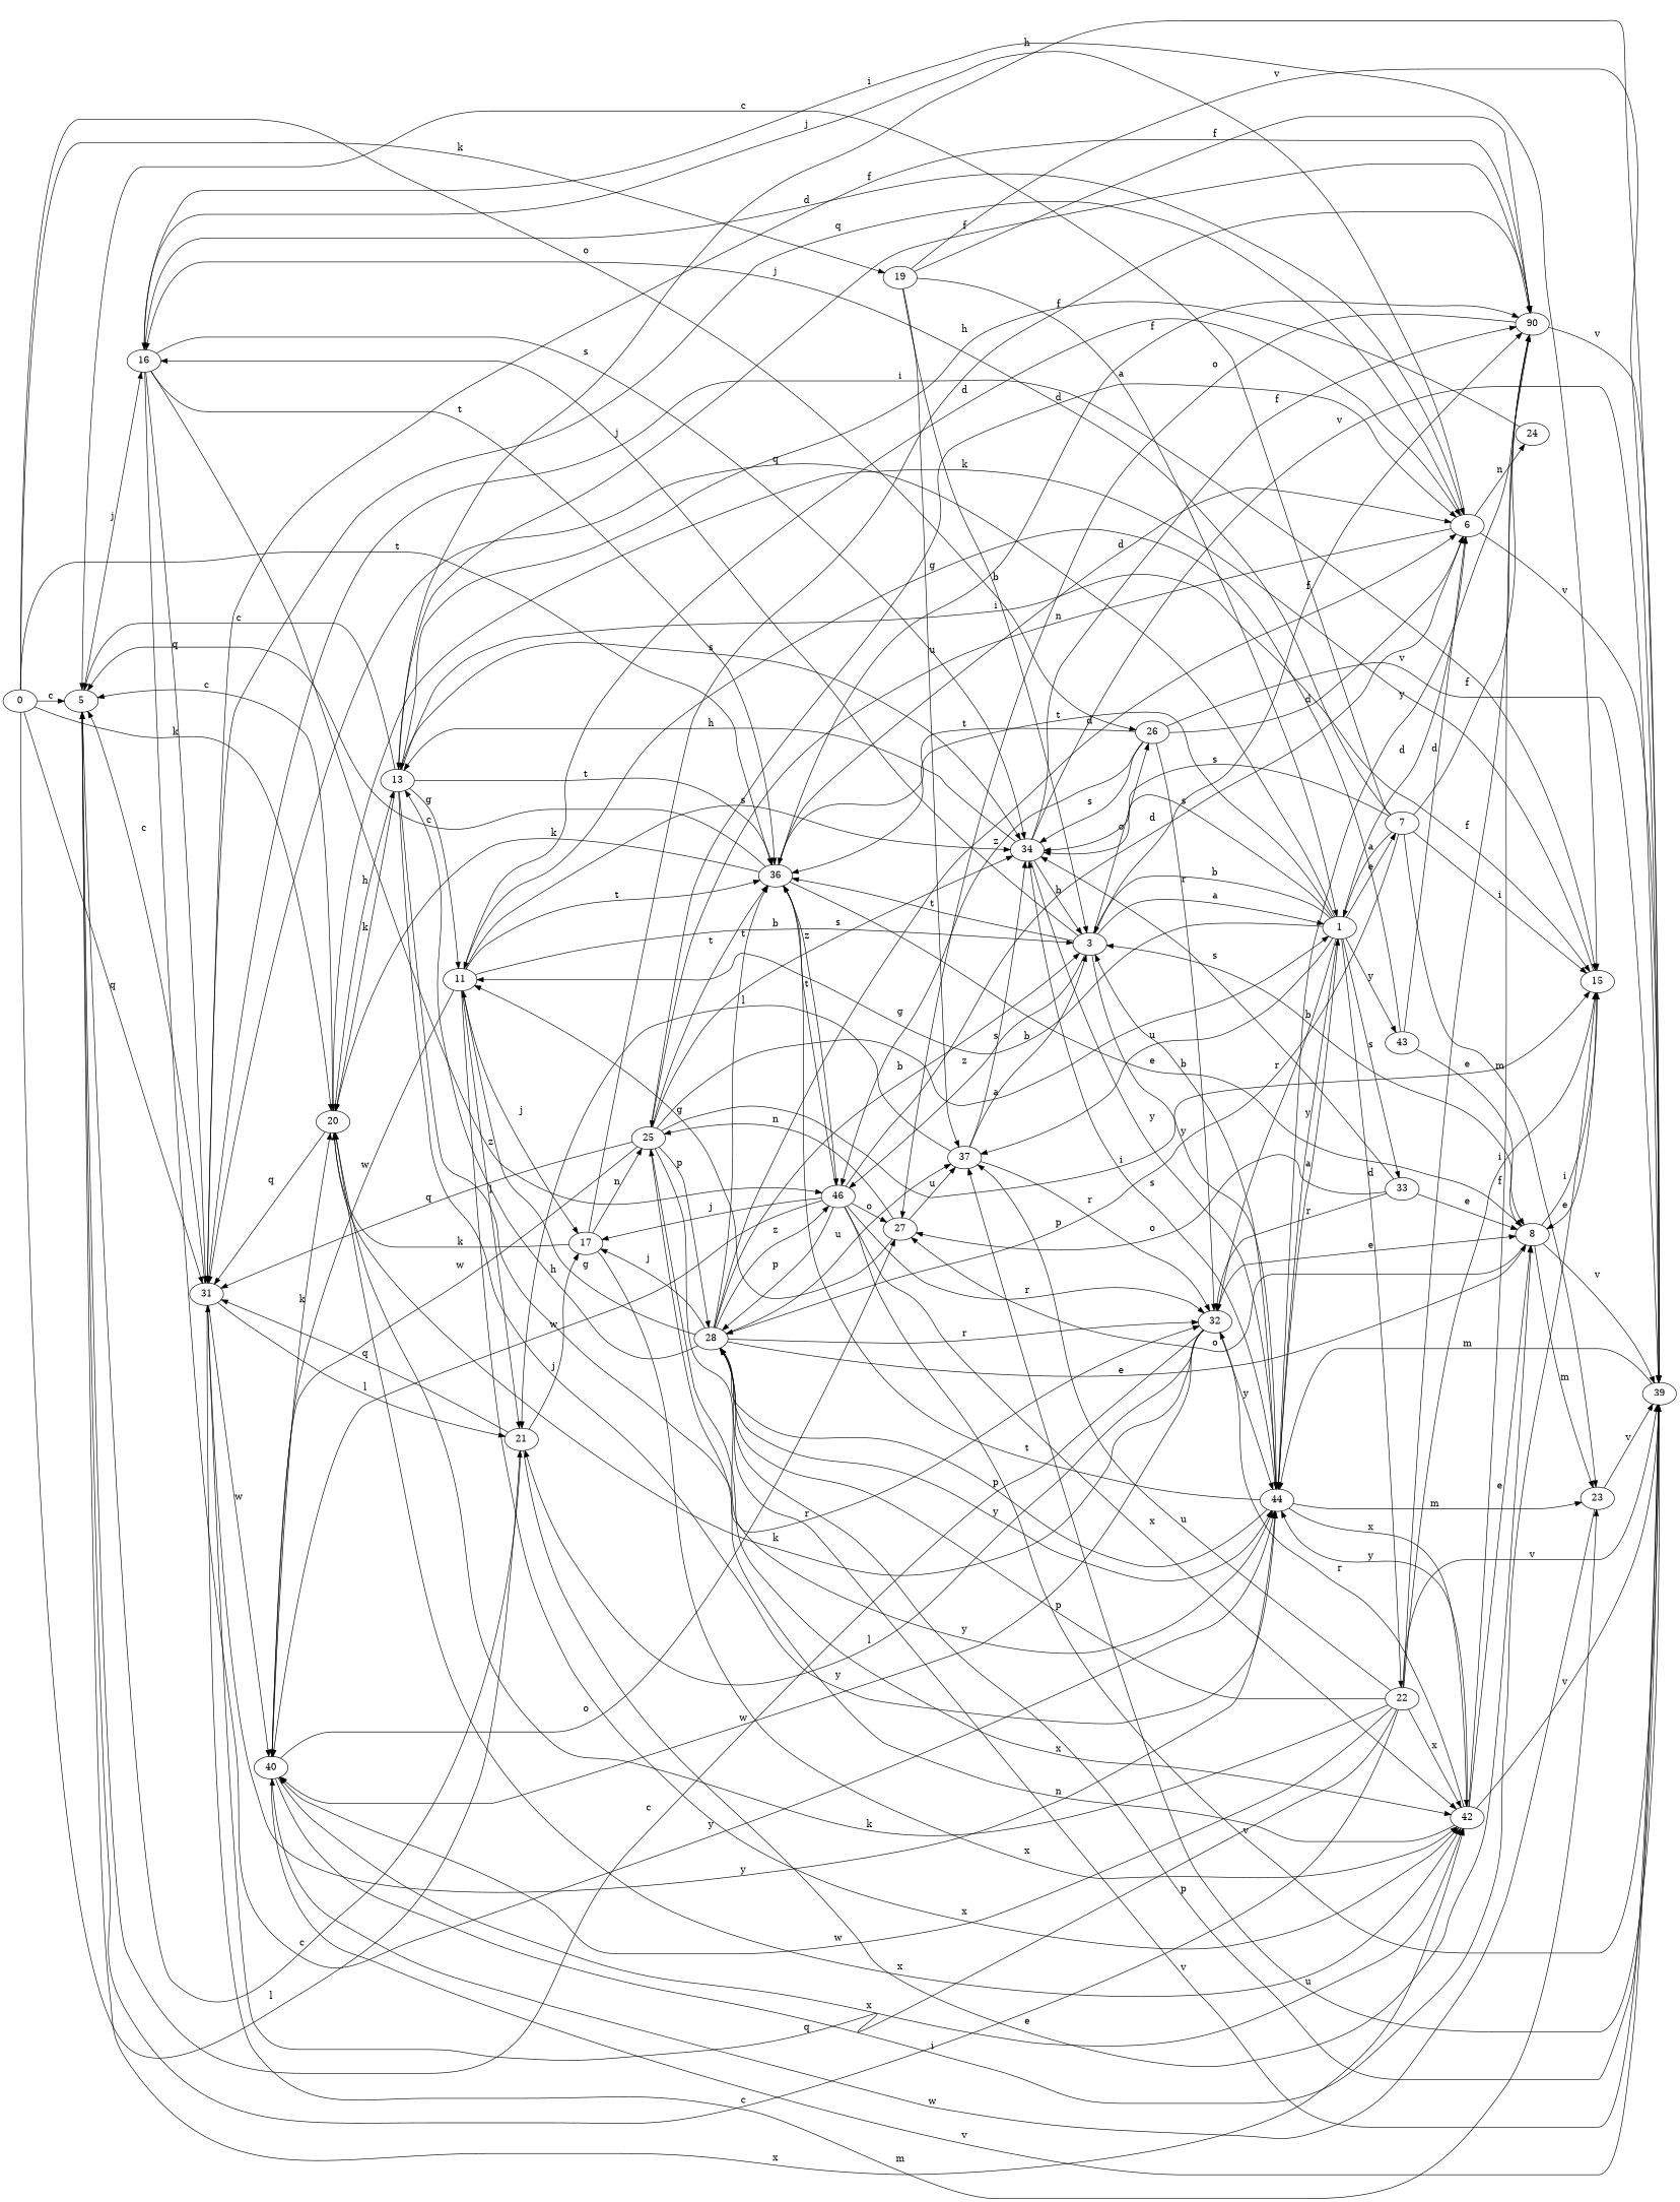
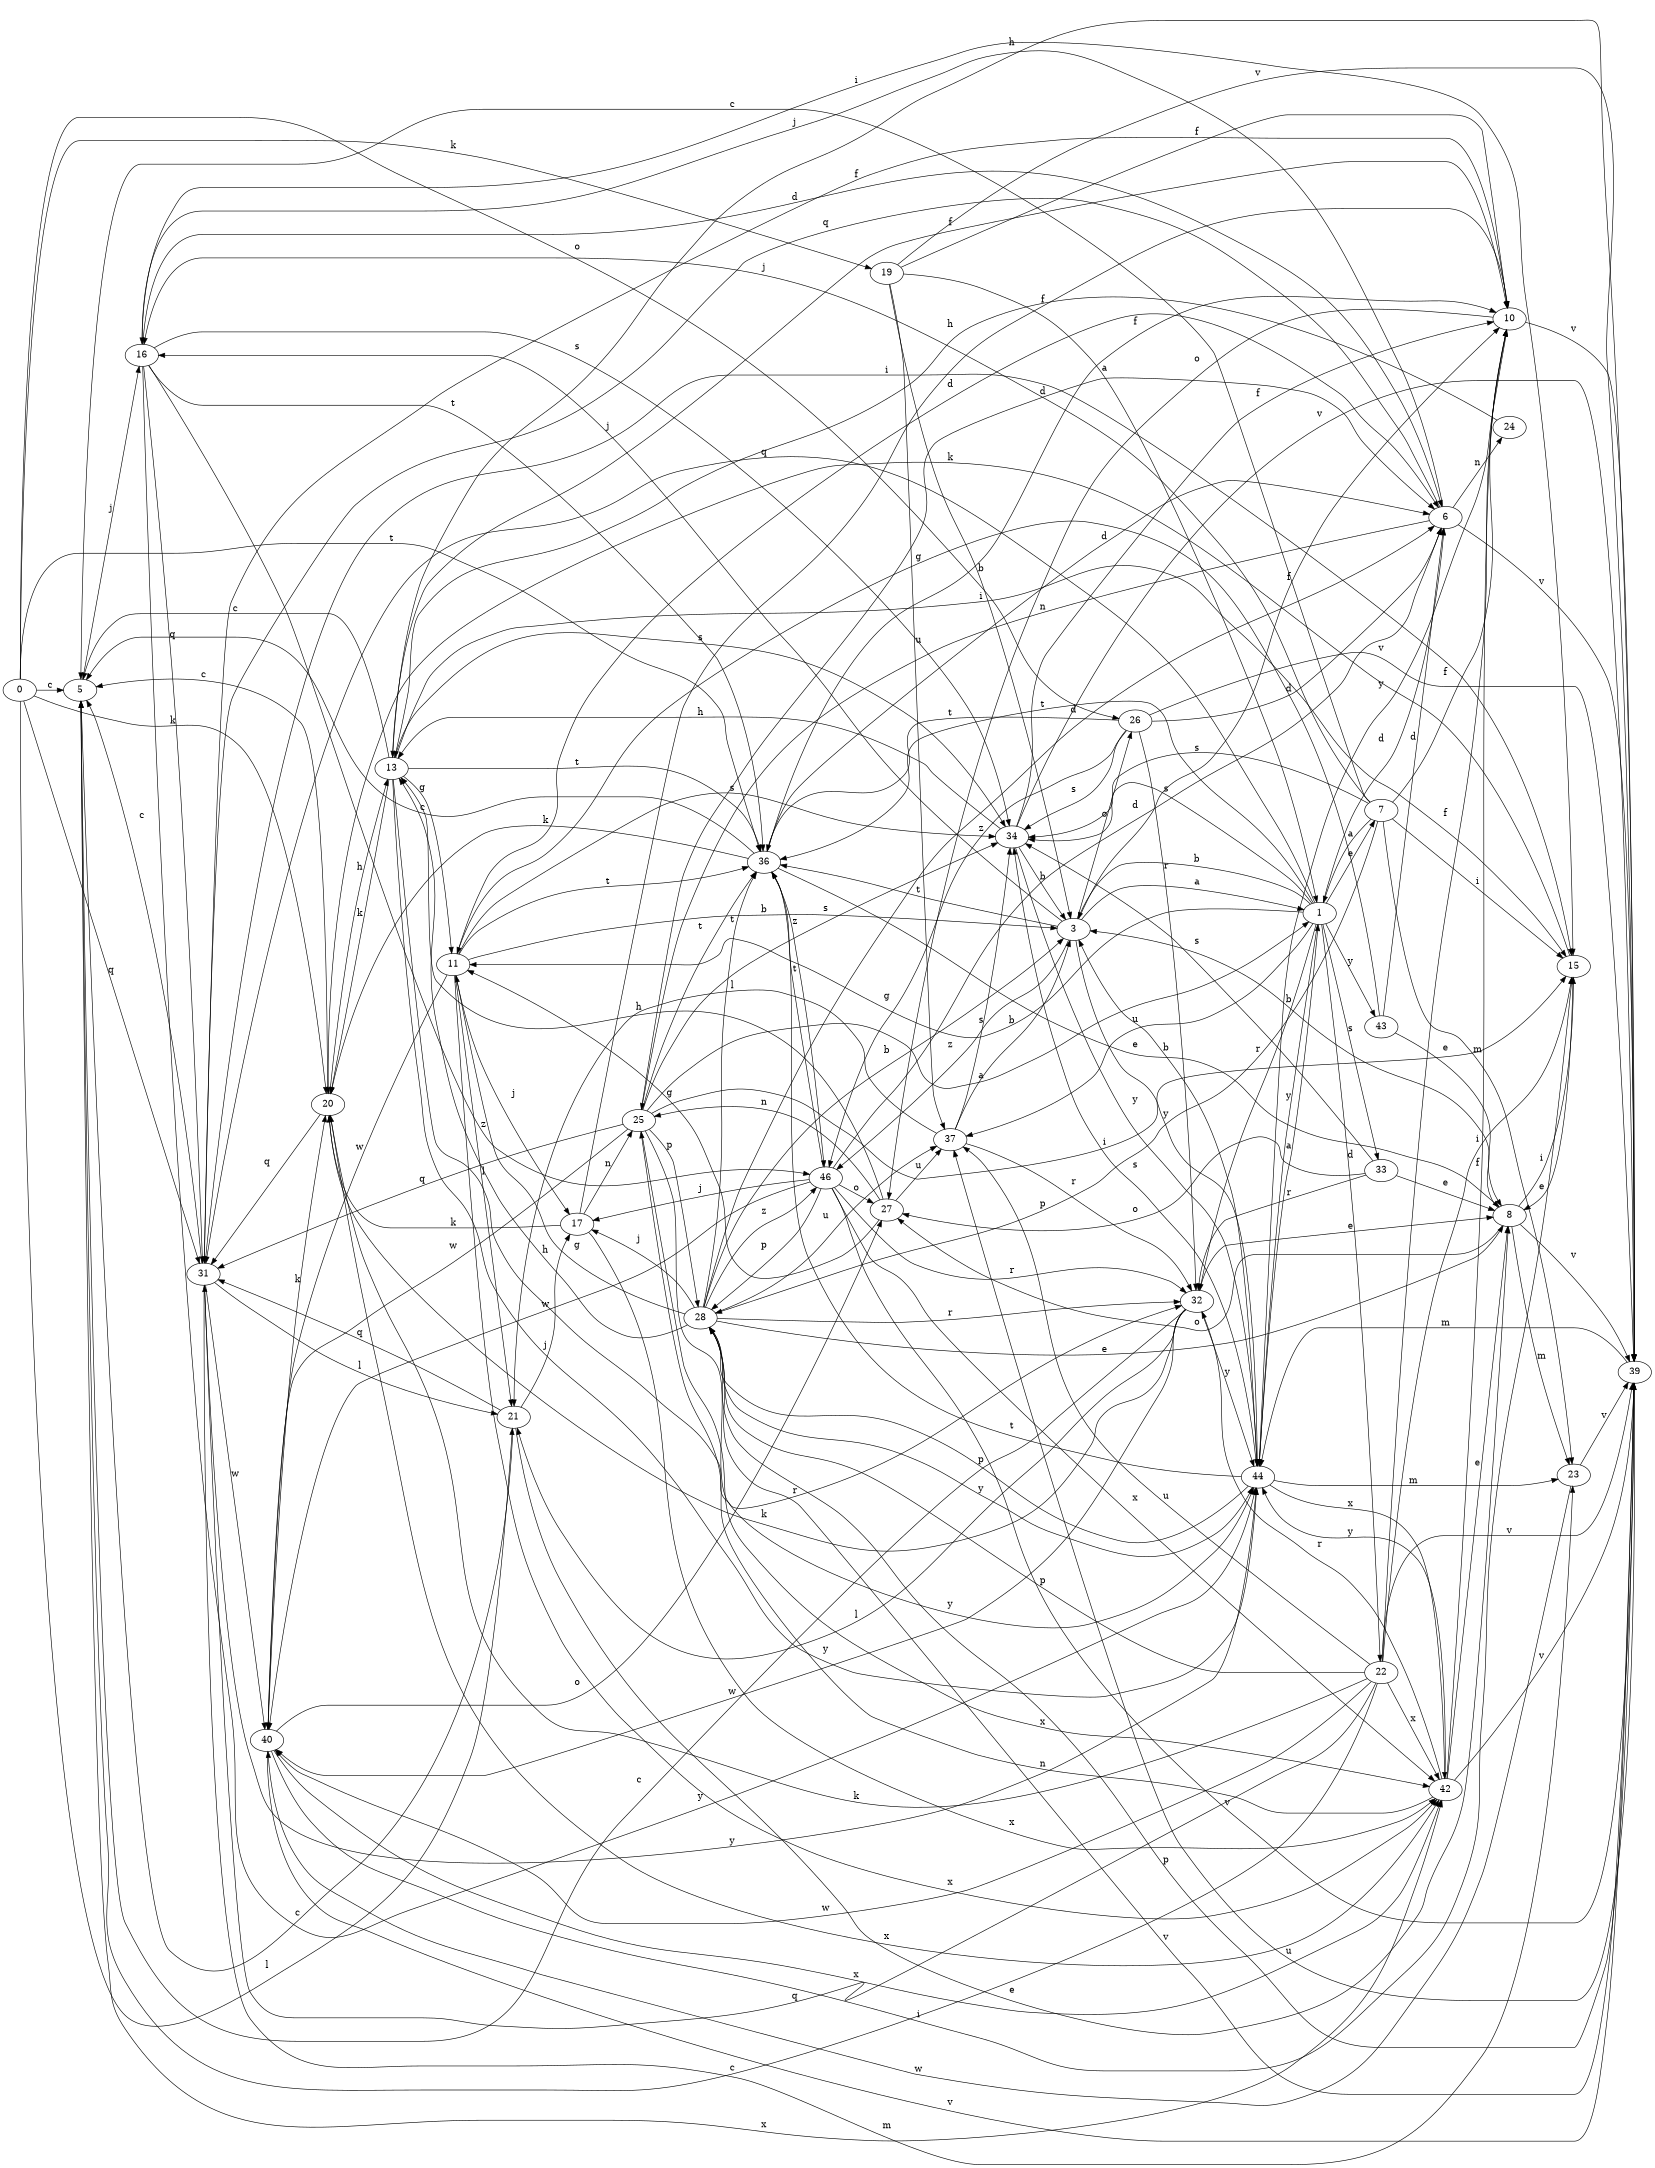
  strict digraph {
    rankdir=LR
    0
    5
    19
    20
    21
    26
    31
    36
    16
    42
    1
    3
    37
-   10 [label=90]
+   10
    39
    13
    8
    17
    6
    32
    34
    46
    44
    15
    23
    40
    7
    11
    22
    33
    43
    24
    25
    28
    27
    0 -> 5 [label=c]
    0 -> 19 [label=k]
    0 -> 20 [label=k]
    0 -> 21 [label=l]
    0 -> 26 [label=o]
    0 -> 31 [label=q]
    0 -> 36 [label=t]
    5 -> 16 [label=j]
    5 -> 42 [label=x]
    19 -> 1 [label=a]
    19 -> 3 [label=b]
    19 -> 37 [label=u]
    19 -> 10 [label=f]
    19 -> 39 [label=v]
    20 -> 5 [label=c]
    20 -> 31 [label=q]
    20 -> 42 [label=x]
    20 -> 13 [label=h]
    21 -> 5 [label=c]
    21 -> 31 [label=q]
    21 -> 8 [label=e]
    21 -> 17 [label=j]
    26 -> 36 [label=t]
    26 -> 39 [label=v]
    26 -> 6 [label=d]
    26 -> 32 [label=r]
    26 -> 34 [label=s]
    26 -> 46 [label=z]
    31 -> 5 [label=c]
    31 -> 21 [label=l]
    31 -> 10 [label=f]
    31 -> 44 [label=y]
    31 -> 15 [label=i]
    31 -> 23 [label=m]
    31 -> 40 [label=w]
    36 -> 5 [label=c]
    36 -> 20 [label=k]
    36 -> 10 [label=f]
    36 -> 8 [label=e]
    36 -> 6 [label=d]
    36 -> 46 [label=z]
    16 -> 31 [label=q]
    16 -> 36 [label=t]
    16 -> 6 [label=d]
    16 -> 34 [label=s]
    16 -> 46 [label=z]
    16 -> 44 [label=y]
    16 -> 15 [label=i]
    42 -> 10 [label=f]
    42 -> 39 [label=v]
    42 -> 8 [label=e]
    42 -> 32 [label=r]
    42 -> 44 [label=y]
    42 -> 25 [label=n]
    1 -> 31 [label=q]
    1 -> 36 [label=t]
    1 -> 3 [label=b]
    1 -> 37 [label=u]
    1 -> 6 [label=d]
    1 -> 32 [label=r]
    1 -> 34 [label=s]
    1 -> 44 [label=y]
    1 -> 7 [label=e]
    1 -> 11 [label=g]
    1 -> 22 [label=d]
    1 -> 33 [label=s]
    1 -> 43 [label=y]
    3 -> 26 [label=o]
    3 -> 36 [label=t]
    3 -> 16 [label=j]
    3 -> 1 [label=a]
    3 -> 10 [label=f]
    3 -> 46 [label=z]
    3 -> 44 [label=y]
    37 -> 21 [label=l]
    37 -> 3 [label=b]
    37 -> 32 [label=r]
    37 -> 34 [label=s]
    10 -> 39 [label=v]
    10 -> 44 [label=y]
    10 -> 27 [label=o]
    39 -> 37 [label=u]
    39 -> 13 [label=h]
    39 -> 44 [label=m]
    39 -> 28 [label=p]
    13 -> 5 [label=c]
    13 -> 20 [label=k]
    13 -> 36 [label=t]
    13 -> 10 [label=f]
    13 -> 32 [label=r]
    13 -> 34 [label=s]
    13 -> 44 [label=y]
    13 -> 15 [label=i]
    13 -> 11 [label=g]
    8 -> 3 [label=b]
    8 -> 39 [label=v]
    8 -> 15 [label=i]
    8 -> 23 [label=m]
    8 -> 27 [label=o]
    17 -> 20 [label=k]
    17 -> 42 [label=x]
    17 -> 10 [label=f]
    17 -> 25 [label=n]
    6 -> 31 [label=q]
    6 -> 16 [label=j]
    6 -> 39 [label=v]
    6 -> 24 [label=n]
    6 -> 25 [label=n]
    32 -> 5 [label=c]
    32 -> 20 [label=k]
    32 -> 21 [label=l]
    32 -> 8 [label=e]
    32 -> 44 [label=y]
    32 -> 40 [label=w]
    34 -> 3 [label=b]
    34 -> 10 [label=f]
    34 -> 39 [label=v]
    34 -> 13 [label=h]
    34 -> 44 [label=y]
    46 -> 36 [label=t]
    46 -> 42 [label=x]
    46 -> 39 [label=v]
    46 -> 17 [label=j]
    46 -> 6 [label=d]
    46 -> 32 [label=r]
    46 -> 40 [label=w]
    46 -> 28 [label=p]
    46 -> 27 [label=o]
    44 -> 36 [label=t]
    44 -> 42 [label=x]
    44 -> 1 [label=a]
    44 -> 3 [label=b]
    44 -> 34 [label=s]
    44 -> 23 [label=m]
    44 -> 28 [label=p]
    15 -> 20 [label=k]
    15 -> 8 [label=e]
    23 -> 39 [label=v]
    23 -> 40 [label=w]
    40 -> 20 [label=k]
    40 -> 42 [label=x]
    40 -> 39 [label=v]
    40 -> 15 [label=i]
    40 -> 27 [label=o]
    7 -> 5 [label=c]
    7 -> 16 [label=j]
    7 -> 1 [label=a]
    7 -> 10 [label=f]
    7 -> 34 [label=s]
    7 -> 15 [label=i]
    7 -> 23 [label=m]
    7 -> 28 [label=p]
    11 -> 21 [label=l]
    11 -> 36 [label=t]
    11 -> 42 [label=x]
    11 -> 3 [label=b]
    11 -> 17 [label=j]
    11 -> 6 [label=d]
    11 -> 34 [label=s]
    11 -> 40 [label=w]
    22 -> 5 [label=c]
    22 -> 20 [label=k]
    22 -> 31 [label=q]
    22 -> 42 [label=x]
    22 -> 37 [label=u]
    22 -> 10 [label=f]
    22 -> 39 [label=v]
    22 -> 15 [label=i]
    22 -> 40 [label=w]
    22 -> 28 [label=p]
    33 -> 8 [label=e]
    33 -> 32 [label=r]
    33 -> 34 [label=s]
    33 -> 27 [label=o]
    43 -> 8 [label=e]
    43 -> 6 [label=d]
    43 -> 11 [label=g]
    24 -> 13 [label=h]
    25 -> 31 [label=q]
    25 -> 36 [label=t]
    25 -> 42 [label=x]
    25 -> 1 [label=a]
    25 -> 6 [label=d]
    25 -> 34 [label=s]
    25 -> 44 [label=y]
    25 -> 15 [label=i]
    25 -> 40 [label=w]
    25 -> 28 [label=p]
    28 -> 36 [label=t]
    28 -> 3 [label=b]
    28 -> 37 [label=u]
    28 -> 39 [label=v]
    28 -> 13 [label=h]
    28 -> 8 [label=e]
    28 -> 17 [label=j]
    28 -> 6 [label=d]
    28 -> 32 [label=r]
    28 -> 46 [label=z]
    28 -> 44 [label=y]
    28 -> 11 [label=g]
    27 -> 37 [label=u]
+   27 -> 13 [label=h]
    27 -> 11 [label=g]
    27 -> 25 [label=n]
  }
